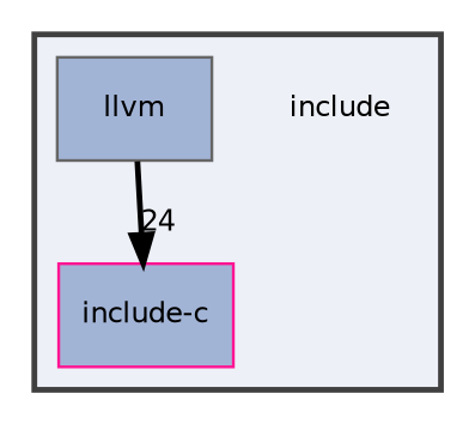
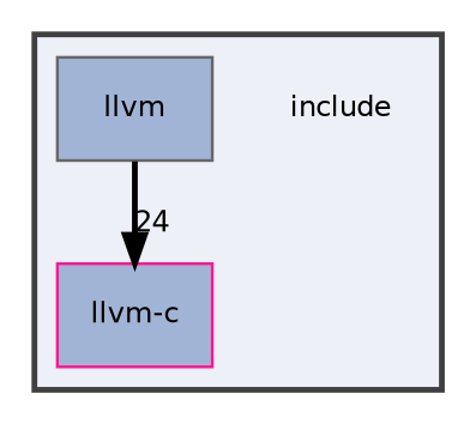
  digraph {
    compound=true
    node [fontname=Helvetica fontsize=10 shape=box color=deeppink fillcolor="#a2b4d6" style="filled,"]
    n1 [label=include shape=plaintext fillcolor="" style=""]
    n2 [color=gray40 label=llvm]
-   n3 [label="include-c"]
+   n3 [label="llvm-c"]
    subgraph cluster_1 {
      bgcolor="#edf0f7"
      fontname=Helvetica
      fontsize=10
      pencolor=grey25
      style="filled,bold,"
      n1
      n2
      n3
    }
    n2 -> n3 [fontname=Helvetica fontsize=10 headlabel=24 labeldistance=1.5 labelfontname=Helvetica labelfontsize=10 style=bold]
  }
